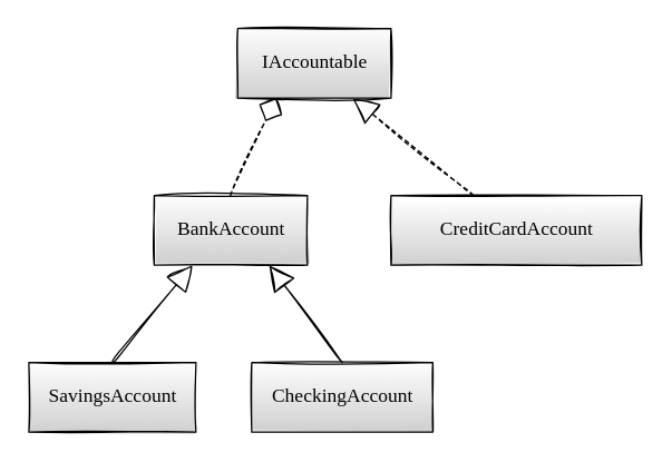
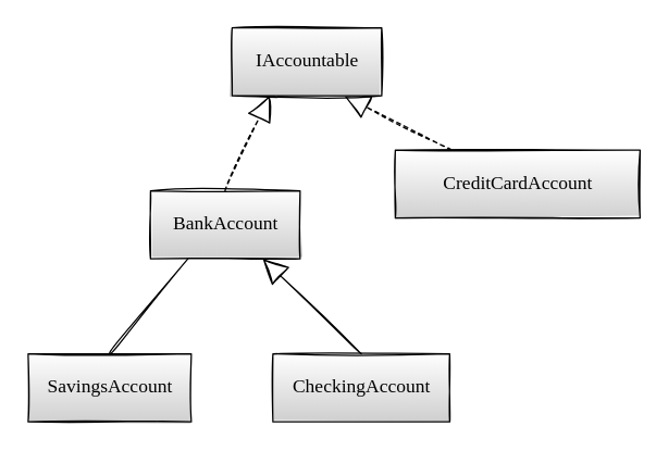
  <mxCell id="0" />
  <mxCell id="1" parent="0" />
  <mxCell id="2" value="BankAccount" style="html=1;fontFamily=Comic Sans MS;fontSize=14;gradientColor=#CFCFCF;gradientDirection=south;glass=0;shadow=0;sketch=1;" parent="1" vertex="1"><mxGeometry x="110" y="140" width="110" height="50" as="geometry" /></mxCell>
  <mxCell id="3" value="SavingsAccount" style="html=1;fontFamily=Comic Sans MS;fontSize=14;gradientColor=#CFCFCF;gradientDirection=south;glass=0;shadow=0;sketch=1;" parent="1" vertex="1"><mxGeometry x="20" y="260" width="120" height="50" as="geometry" /></mxCell>
- <mxCell id="4" value="CheckingAccount" style="html=1;fontFamily=Comic Sans MS;fontSize=14;gradientColor=#CFCFCF;gradientDirection=south;glass=0;shadow=0;sketch=1;" parent="1" vertex="1"><mxGeometry x="180" y="260" width="130" height="50" as="geometry" /></mxCell>
- <mxCell id="5" value="CreditCardAccount" style="html=1;fontFamily=Comic Sans MS;fontSize=14;gradientColor=#CFCFCF;gradientDirection=south;glass=0;shadow=0;sketch=1;" parent="1" vertex="1"><mxGeometry x="280" y="140" width="180" height="50" as="geometry" /></mxCell>
- <mxCell id="6" value="" style="endArrow=block;endSize=16;endFill=0;html=1;fontFamily=Comic Sans MS;fontSize=14;entryX=0.25;entryY=1;entryDx=0;entryDy=0;exitX=0.5;exitY=0;exitDx=0;exitDy=0;sketch=1;curved=1;" parent="1" source="3" target="2" edge="1"><mxGeometry x="-0.235" y="4" width="160" relative="1" as="geometry"><mxPoint x="-170" y="220" as="sourcePoint" /><mxPoint x="-10" y="220" as="targetPoint" /><mxPoint as="offset" /></mxGeometry></mxCell>
+ <mxCell id="4" value="CheckingAccount" style="html=1;fontFamily=Comic Sans MS;fontSize=14;gradientColor=#CFCFCF;gradientDirection=south;glass=0;shadow=0;sketch=1;" parent="1" vertex="1"><mxGeometry x="200" y="260" width="130" height="50" as="geometry" /></mxCell>
+ <mxCell id="5" value="CreditCardAccount" style="html=1;fontFamily=Comic Sans MS;fontSize=14;gradientColor=#CFCFCF;gradientDirection=south;glass=0;shadow=0;sketch=1;" parent="1" vertex="1"><mxGeometry x="290" y="110" width="180" height="50" as="geometry" /></mxCell>
+ <mxCell id="6" value="" style="endArrow=none;endSize=16;endFill=0;html=1;fontFamily=Comic Sans MS;fontSize=14;entryX=0.25;entryY=1;entryDx=0;entryDy=0;exitX=0.5;exitY=0;exitDx=0;exitDy=0;sketch=1;curved=1;" parent="1" source="3" target="2" edge="1"><mxGeometry x="-0.235" y="4" width="160" relative="1" as="geometry"><mxPoint x="-170" y="220" as="sourcePoint" /><mxPoint x="-10" y="220" as="targetPoint" /><mxPoint as="offset" /></mxGeometry></mxCell>
  <mxCell id="7" value="" style="endArrow=block;endSize=16;endFill=0;html=1;fontFamily=Comic Sans MS;fontSize=14;entryX=0.75;entryY=1;entryDx=0;entryDy=0;sketch=1;curved=1;dashed=1;" parent="1" source="5" target="9" edge="1"><mxGeometry x="-0.235" y="4" width="160" relative="1" as="geometry"><mxPoint x="105" y="300" as="sourcePoint" /><mxPoint x="227.5" y="210" as="targetPoint" /><mxPoint as="offset" /></mxGeometry></mxCell>
  <mxCell id="8" value="" style="endArrow=block;endSize=16;endFill=0;html=1;fontFamily=Comic Sans MS;fontSize=14;entryX=0.75;entryY=1;entryDx=0;entryDy=0;exitX=0.5;exitY=0;exitDx=0;exitDy=0;sketch=1;curved=1;" parent="1" source="4" target="2" edge="1"><mxGeometry x="-0.235" y="4" width="160" relative="1" as="geometry"><mxPoint x="175" y="290" as="sourcePoint" /><mxPoint x="175" y="200" as="targetPoint" /><mxPoint as="offset" /></mxGeometry></mxCell>
  <mxCell id="9" value="IAccountable" style="html=1;fontFamily=Comic Sans MS;fontSize=14;gradientColor=#CFCFCF;gradientDirection=south;glass=0;shadow=0;sketch=1;" parent="1" vertex="1"><mxGeometry x="170" y="20" width="110" height="50" as="geometry" /></mxCell>
- <mxCell id="10" value="" style="endArrow=diamond;endSize=16;endFill=0;html=1;fontFamily=Comic Sans MS;fontSize=14;entryX=0.25;entryY=1;entryDx=0;entryDy=0;sketch=1;curved=1;exitX=0.5;exitY=0;exitDx=0;exitDy=0;dashed=1;" parent="1" source="2" target="9" edge="1"><mxGeometry x="-0.235" y="4" width="160" relative="1" as="geometry"><mxPoint x="255" y="300" as="sourcePoint" /><mxPoint x="255" y="210" as="targetPoint" /><mxPoint as="offset" /></mxGeometry></mxCell>
+ <mxCell id="10" value="" style="endArrow=block;endSize=16;endFill=0;html=1;fontFamily=Comic Sans MS;fontSize=14;entryX=0.25;entryY=1;entryDx=0;entryDy=0;sketch=1;curved=1;exitX=0.5;exitY=0;exitDx=0;exitDy=0;dashed=1;" parent="1" source="2" target="9" edge="1"><mxGeometry x="-0.235" y="4" width="160" relative="1" as="geometry"><mxPoint x="255" y="300" as="sourcePoint" /><mxPoint x="255" y="210" as="targetPoint" /><mxPoint as="offset" /></mxGeometry></mxCell>
